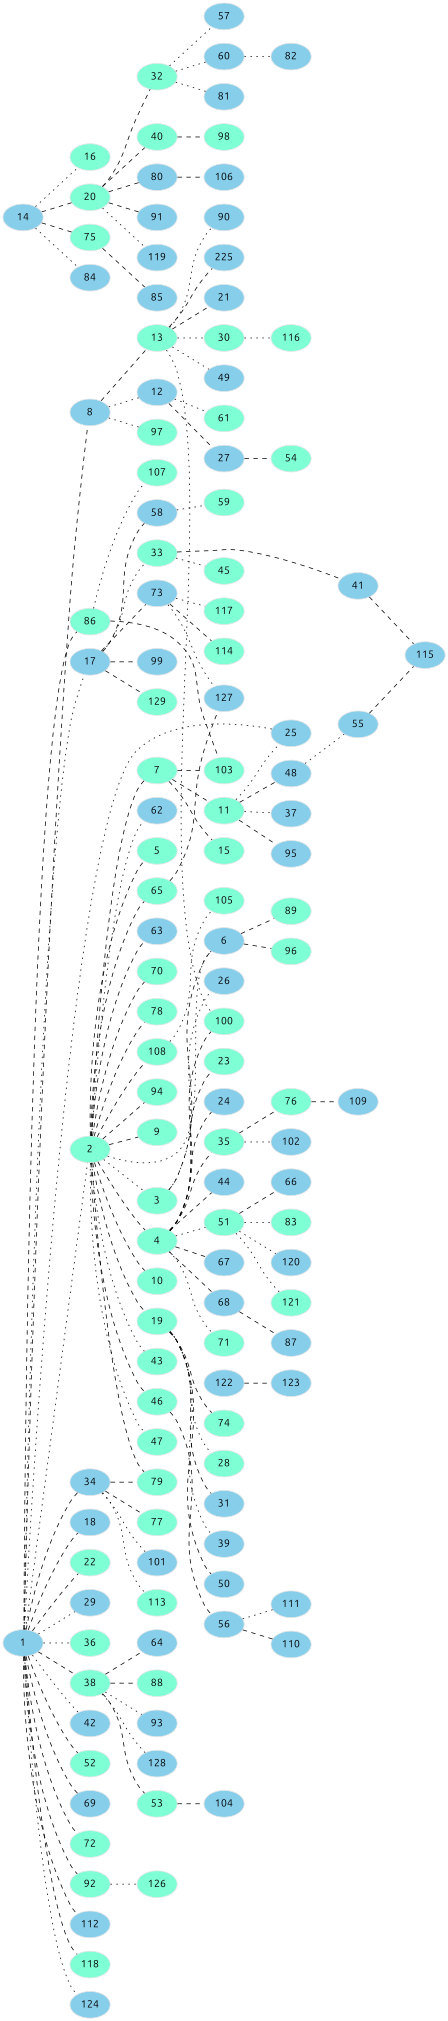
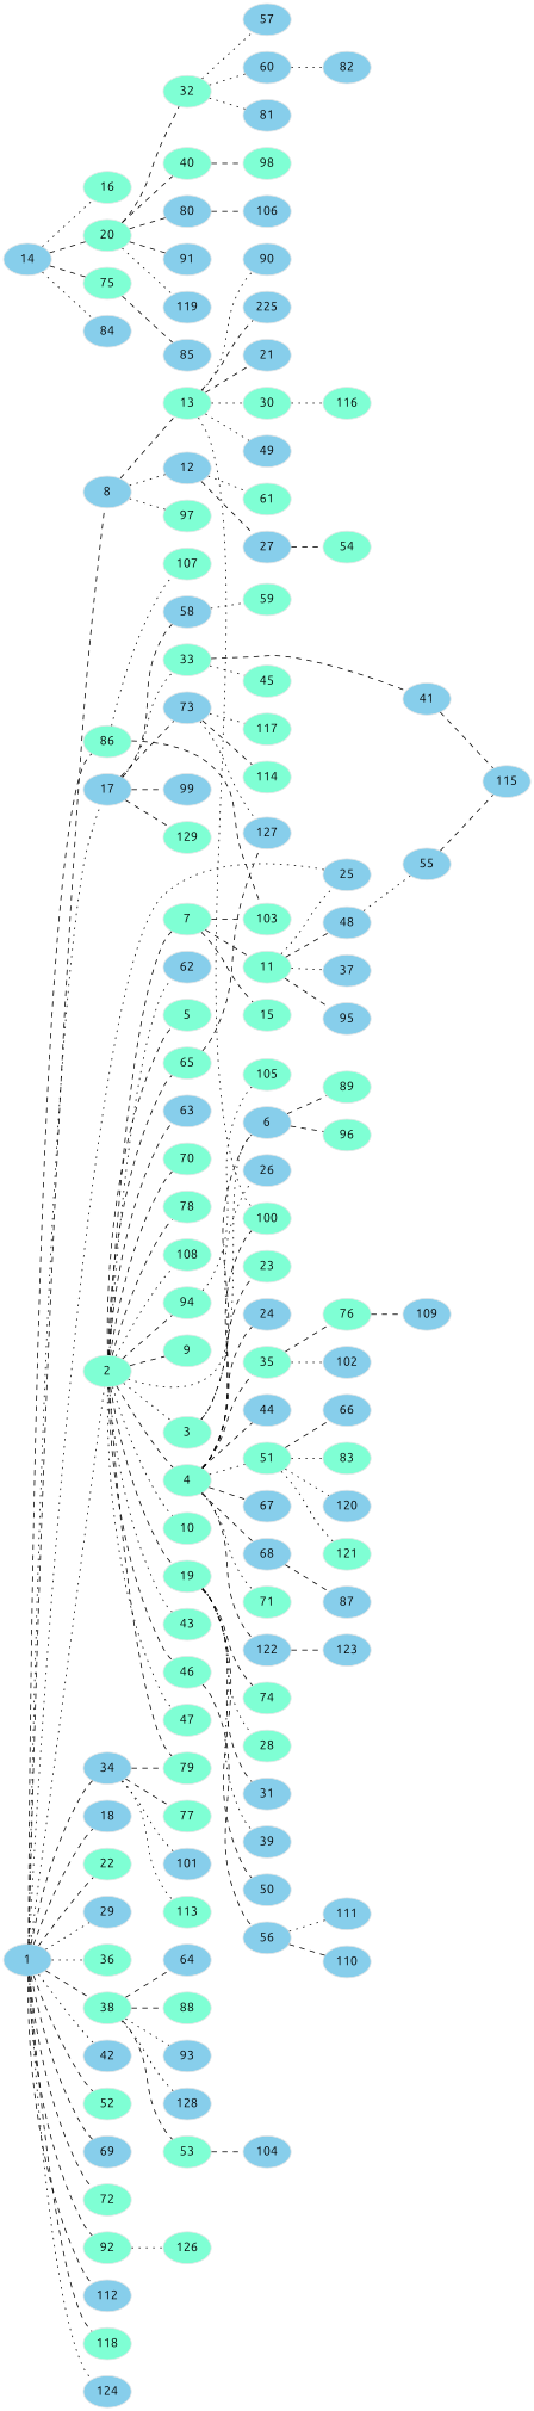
  graph {
    fontname=Ubuntu
    rankdir=LR
    node [color=gray90 fillcolor=aquamarine fontname=Ubuntu style=filled]
    edge [fontname=Ubuntu style=dashed]
    1 [fillcolor=skyblue]
    2
    8 [fillcolor=skyblue]
    17 [fillcolor=skyblue]
    18 [fillcolor=skyblue]
    22
    25 [fillcolor=skyblue]
    29 [fillcolor=skyblue]
    34 [fillcolor=skyblue]
    36
    38
    42 [fillcolor=skyblue]
    52
    69 [fillcolor=skyblue]
    72
    86
    92
    112 [fillcolor=skyblue]
    118
    124 [fillcolor=skyblue]
    3
    4
    5
    6 [fillcolor=skyblue]
    7
    9
    10
    19
    43
    46
    47
    62 [fillcolor=skyblue]
    63 [fillcolor=skyblue]
    65
    70
    78
    79
    94
    108
    12 [fillcolor=skyblue]
    13
    97
    33
    58 [fillcolor=skyblue]
    73 [fillcolor=skyblue]
    99 [fillcolor=skyblue]
    129
    77
    101 [fillcolor=skyblue]
    113
    53
    64 [fillcolor=skyblue]
    88
    93 [fillcolor=skyblue]
    128 [fillcolor=skyblue]
    103
    107
    126
    26 [fillcolor=skyblue]
    23
    24 [fillcolor=skyblue]
    35
    44 [fillcolor=skyblue]
    51
    67 [fillcolor=skyblue]
    68 [fillcolor=skyblue]
    71
    100
    122 [fillcolor=skyblue]
    89
    96
    11
    15
    14 [fillcolor=skyblue]
    16
    20
    75
    84 [fillcolor=skyblue]
    28
    31 [fillcolor=skyblue]
    39 [fillcolor=skyblue]
    50 [fillcolor=skyblue]
    74
    56 [fillcolor=skyblue]
    127 [fillcolor=skyblue]
    105
    76
    102 [fillcolor=skyblue]
    66 [fillcolor=skyblue]
    83
    120 [fillcolor=skyblue]
    121
    87 [fillcolor=skyblue]
    123 [fillcolor=skyblue]
    37 [fillcolor=skyblue]
    48 [fillcolor=skyblue]
    95 [fillcolor=skyblue]
    27 [fillcolor=skyblue]
    61
    21 [fillcolor=skyblue]
    30
    49 [fillcolor=skyblue]
    90 [fillcolor=skyblue]
    n104 [fillcolor=skyblue label=225]
    55 [fillcolor=skyblue]
    54
    116
    32
    40
    80 [fillcolor=skyblue]
    91 [fillcolor=skyblue]
    119 [fillcolor=skyblue]
    85 [fillcolor=skyblue]
    41 [fillcolor=skyblue]
    45
    59
    114
    117
    57 [fillcolor=skyblue]
    60 [fillcolor=skyblue]
    81 [fillcolor=skyblue]
    98
    106 [fillcolor=skyblue]
    82 [fillcolor=skyblue]
    115 [fillcolor=skyblue]
    109 [fillcolor=skyblue]
    104 [fillcolor=skyblue]
    110 [fillcolor=skyblue]
    111 [fillcolor=skyblue]
    1 -- 2 [style=dotted]
    1 -- 8
    1 -- 17 [style=dotted]
    1 -- 18
    1 -- 22
    1 -- 25 [style=dotted]
    1 -- 29 [style=dotted]
    1 -- 34
    1 -- 36 [style=dotted]
    1 -- 38
    1 -- 42 [style=dotted]
    1 -- 52
    1 -- 69
    1 -- 72
    1 -- 86
    1 -- 92
    1 -- 112
    1 -- 118
    1 -- 124 [style=dotted]
    2 -- 3 [style=dotted]
    2 -- 4
    2 -- 5
    2 -- 6 [style=dotted]
    2 -- 7
    2 -- 9
-   2 -- 10
+   2 -- 10 [style=dotted]
    2 -- 19
    2 -- 43 [style=dotted]
    2 -- 46
    2 -- 47 [style=dotted]
    2 -- 62 [style=dotted]
    2 -- 63
    2 -- 65
    2 -- 70
    2 -- 78
    2 -- 79
    2 -- 94
-   2 -- 108
+   2 -- 108 [style=dotted]
    8 -- 12 [style=dotted]
    8 -- 13
    8 -- 97 [style=dotted]
    17 -- 33 [style=dotted]
    17 -- 58
    17 -- 73
    17 -- 99
    17 -- 129
    34 -- 79
    34 -- 77
    34 -- 101 [style=dotted]
    34 -- 113 [style=dotted]
    38 -- 53
    38 -- 64
    38 -- 88
    38 -- 93 [style=dotted]
    38 -- 128 [style=dotted]
    86 -- 103
    86 -- 107 [style=dotted]
    92 -- 126 [style=dotted]
    3 -- 6
    3 -- 26 [style=dotted]
    4 -- 23
    4 -- 24
    4 -- 35
    4 -- 44
    4 -- 51 [style=dotted]
    4 -- 67
    4 -- 68
    4 -- 71 [style=dotted]
    4 -- 100
+   4 -- 122
    6 -- 89
    6 -- 96
    7 -- 103
    7 -- 11
    7 -- 15
    19 -- 28 [style=dotted]
    19 -- 31
    19 -- 39 [style=dotted]
    19 -- 50
    19 -- 74
    46 -- 56
    65 -- 127
-   108 -- 105 [style=dotted]
+   94 -- 105 [style=dotted]
    12 -- 27
    12 -- 61 [style=dotted]
    13 -- 100 [style=dotted]
    13 -- 21
    13 -- 30 [style=dotted]
    13 -- 49 [style=dotted]
    13 -- 90 [style=dotted]
    13 -- n104
    33 -- 41
    33 -- 45 [style=dotted]
    58 -- 59 [style=dotted]
    73 -- 127 [style=dotted]
    73 -- 114
    73 -- 117 [style=dotted]
    53 -- 104
    35 -- 76
    35 -- 102 [style=dotted]
    51 -- 66
    51 -- 83 [style=dotted]
    51 -- 120 [style=dotted]
    51 -- 121 [style=dotted]
    68 -- 87
    122 -- 123
    11 -- 25 [style=dotted]
    11 -- 37 [style=dotted]
    11 -- 48
    11 -- 95
    14 -- 16 [style=dotted]
    14 -- 20
    14 -- 75
    14 -- 84 [style=dotted]
    20 -- 32
    20 -- 40
    20 -- 80
    20 -- 91
    20 -- 119 [style=dotted]
    75 -- 85
    56 -- 110
    56 -- 111 [style=dotted]
    76 -- 109
    48 -- 55 [style=dotted]
    27 -- 54
    30 -- 116 [style=dotted]
    55 -- 115
    32 -- 57 [style=dotted]
    32 -- 60 [style=dotted]
    32 -- 81 [style=dotted]
    40 -- 98
    80 -- 106
    41 -- 115
    60 -- 82 [style=dotted]
  }
